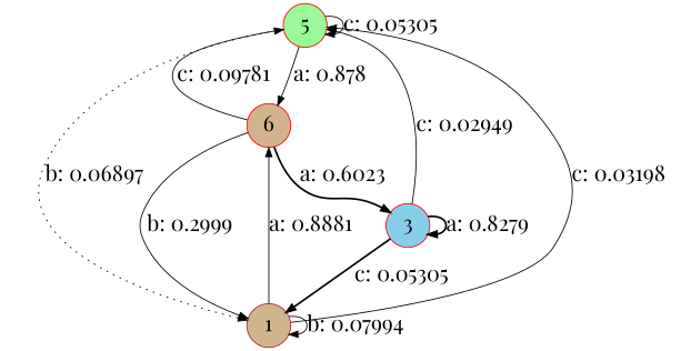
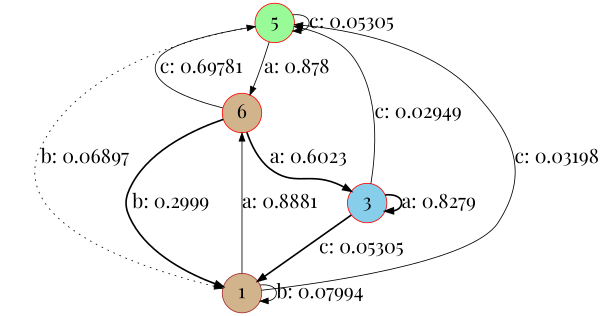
  digraph {
    fontname="Playfair Display"
    node [color=red fillcolor=tan fontname="Playfair Display" fontsize=24 shape=circle style=filled]
    edge [fontname="Playfair Display" fontsize=24 style=solid]
    n1 [fillcolor=palegreen label=5]
    n2 [label=6]
    1 [color=brown]
    3 [fillcolor=skyblue]
    n1 -> n1 [label="c: 0.05305  "]
    n1 -> n2 [label="a: 0.878    "]
    n1 -> 1 [label="b: 0.06897  " style=dotted]
-   n2 -> n1 [label="c: 0.09781  "]
-   n2 -> 1 [label="b: 0.2999   "]
+   n2 -> n1 [label="c: 0.69781  "]
+   n2 -> 1 [label="b: 0.2999   " style=bold]
    n2 -> 3 [label="a: 0.6023   " style=bold]
    1 -> n1 [label="c: 0.03198  "]
    1 -> n2 [label="a: 0.8881   "]
    1 -> 1 [label="b: 0.07994  "]
    3 -> n1 [label="c: 0.02949  "]
    3 -> 1 [label="c: 0.05305  " style=bold]
    3 -> 3 [label="a: 0.8279   " style=bold]
  }
